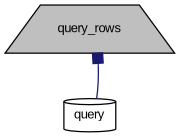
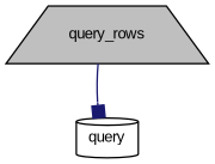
  digraph {
    rankdir=TB
    fontname="Liberation Sans"
    node [color=black fontname="Liberation Sans" fontsize=10 style=filled]
    n1 [fillcolor=grey75 fontcolor=black height=0.2 label=query_rows shape=trapezium width=0.4]
    n2 [fillcolor=white height=0.2 label=query shape=cylinder width=0.4]
-   n2 -> n1 [color=midnightblue fontname="Liberation Sans" fontsize=10 labelfontname=Helvetica labelfontsize=10 style=solid arrowhead=box]
+   n1 -> n2 [color=midnightblue fontname="Liberation Sans" fontsize=10 labelfontname=Helvetica labelfontsize=10 style=solid arrowhead=box]
  }
